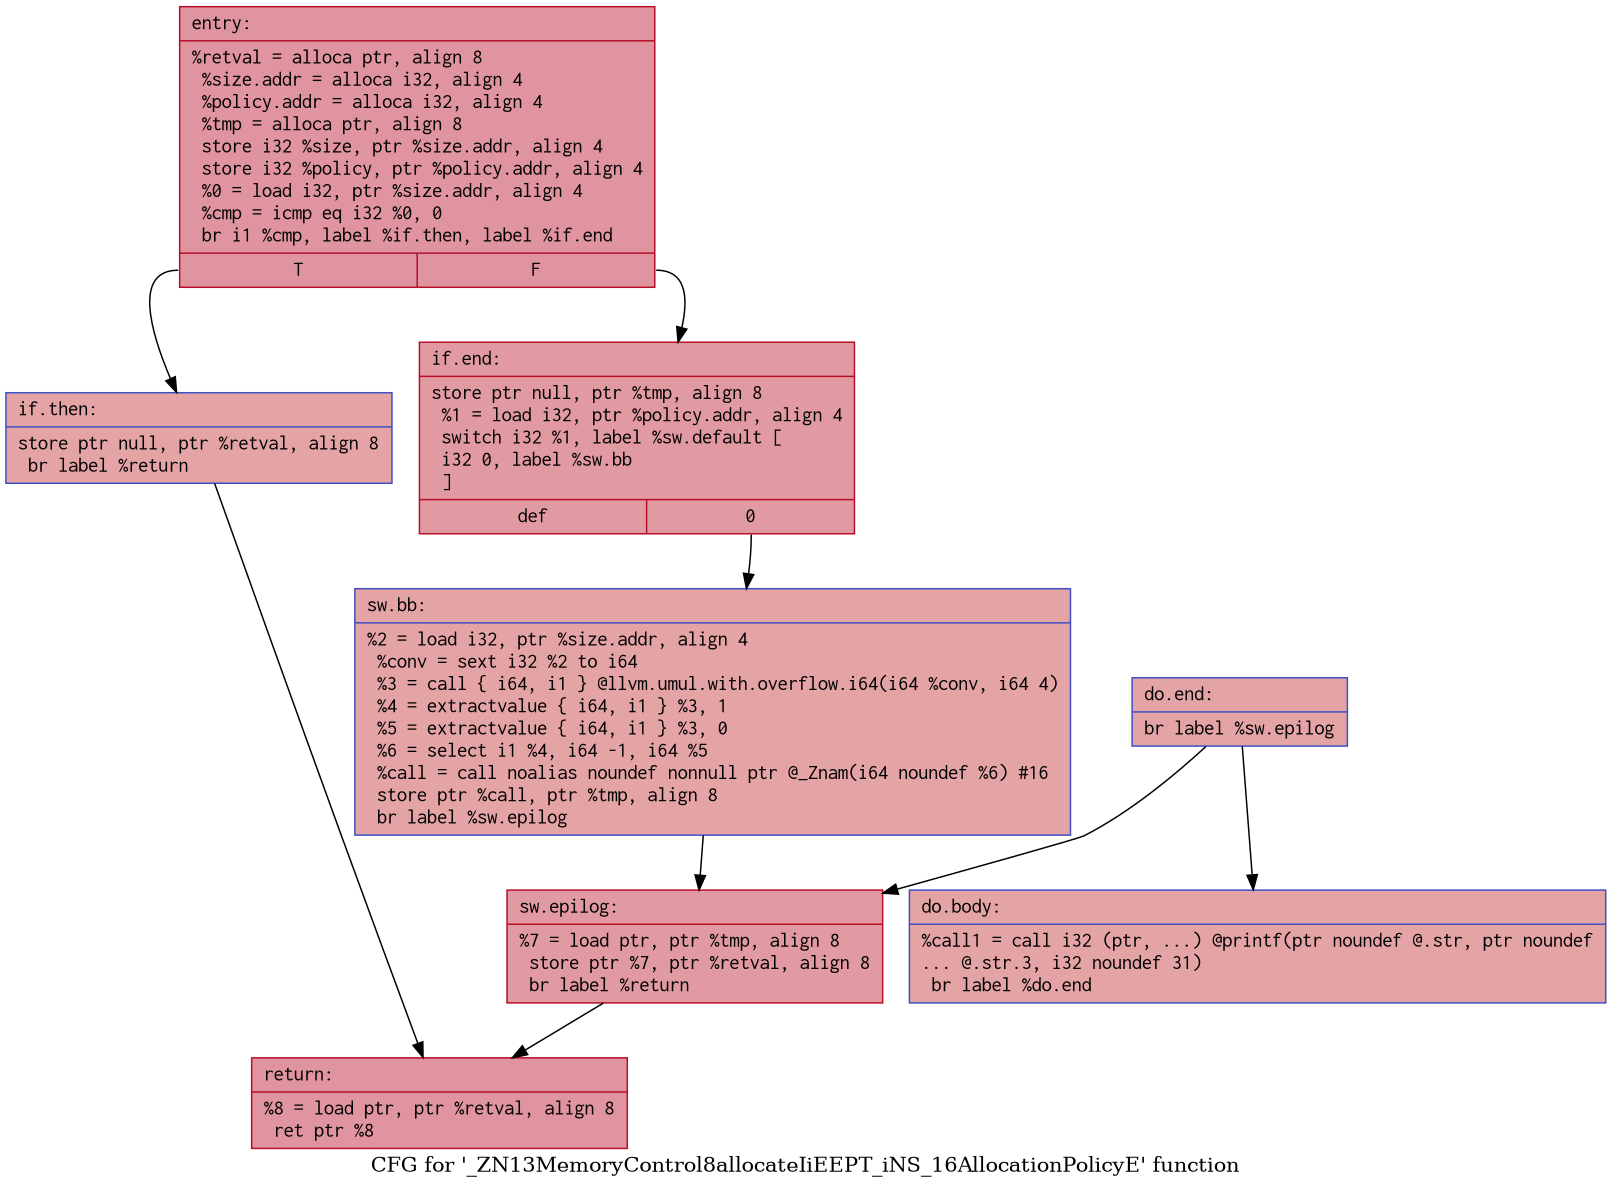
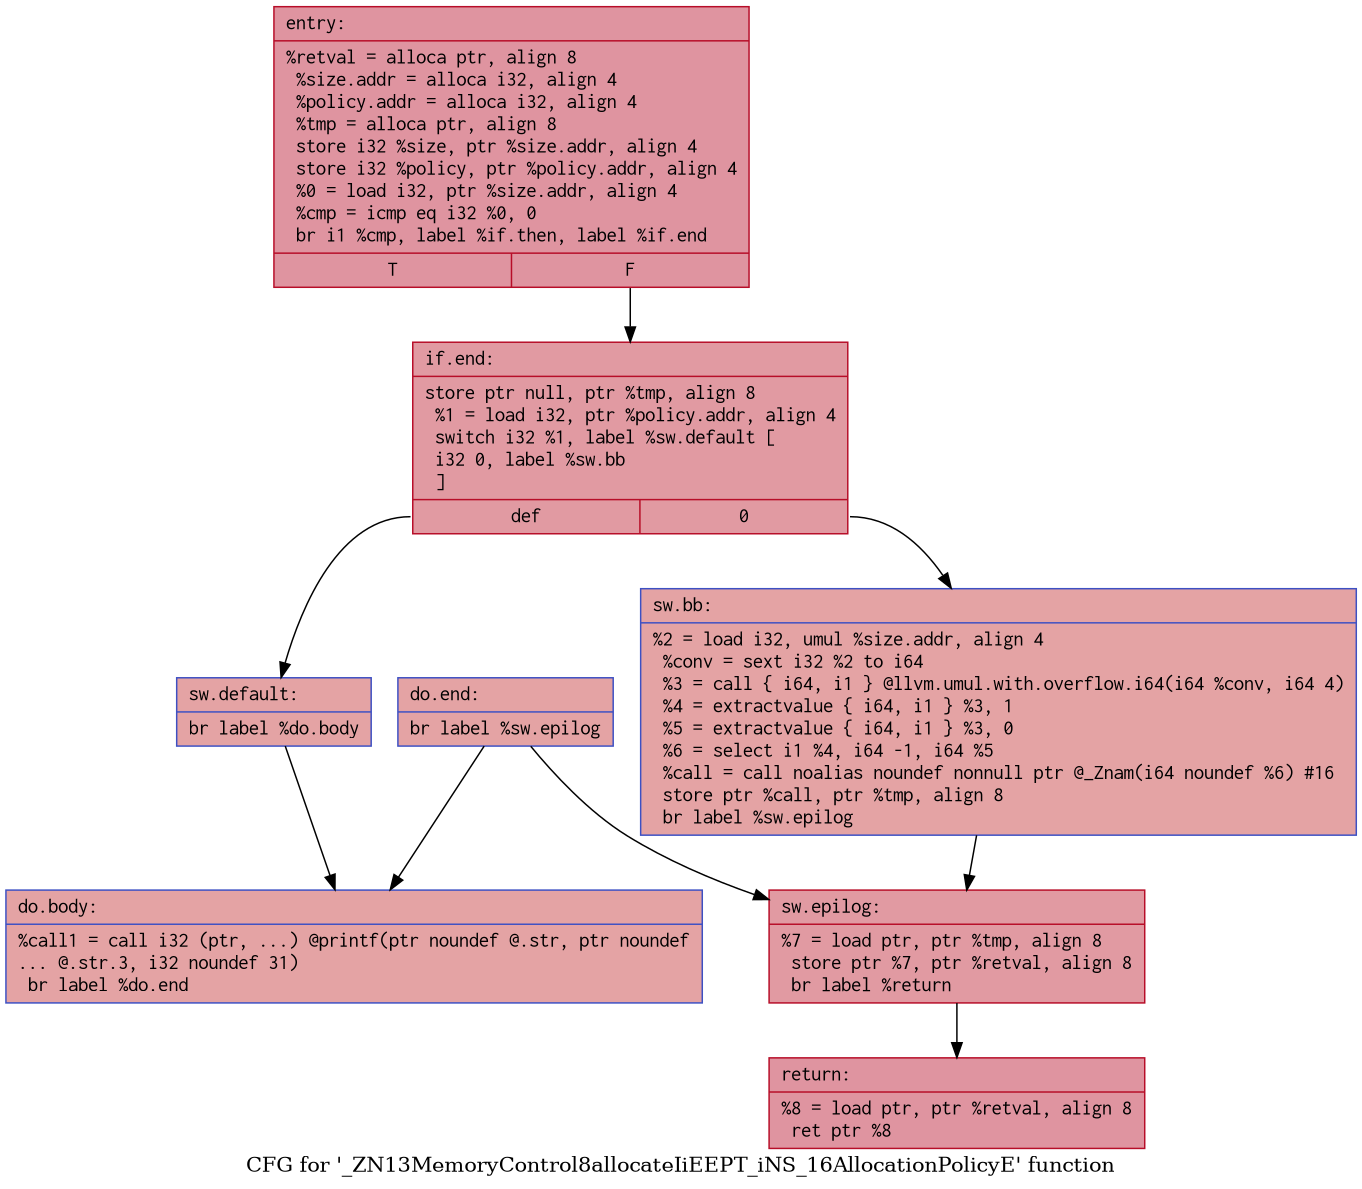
  digraph {
    label="CFG for '_ZN13MemoryControl8allocateIiEEPT_iNS_16AllocationPolicyE' function"
    node [color="#3d50c3ff" fillcolor="#c32e3170" fontname=Courier shape=record style=filled]
    n1 [color="#b70d28ff" fillcolor="#b70d2870" label="{entry:\l|  %retval = alloca ptr, align 8\l  %size.addr = alloca i32, align 4\l  %policy.addr = alloca i32, align 4\l  %tmp = alloca ptr, align 8\l  store i32 %size, ptr %size.addr, align 4\l  store i32 %policy, ptr %policy.addr, align 4\l  %0 = load i32, ptr %size.addr, align 4\l  %cmp = icmp eq i32 %0, 0\l  br i1 %cmp, label %if.then, label %if.end\l|{<s0>T|<s1>F}}"]
-   n2 [label="{if.then:\l|  store ptr null, ptr %retval, align 8\l  br label %return\l}"]
    n3 [color="#b70d28ff" fillcolor="#bb1b2c70" label="{if.end:\l|  store ptr null, ptr %tmp, align 8\l  %1 = load i32, ptr %policy.addr, align 4\l  switch i32 %1, label %sw.default [\l    i32 0, label %sw.bb\l  ]\l|{<s0>def|<s1>0}}"]
    n4 [color="#b70d28ff" fillcolor="#b70d2870" label="{return:\l|  %8 = load ptr, ptr %retval, align 8\l  ret ptr %8\l}"]
-   n6 [label="{sw.bb:\l|  %2 = load i32, ptr %size.addr, align 4\l  %conv = sext i32 %2 to i64\l  %3 = call \{ i64, i1 \} @llvm.umul.with.overflow.i64(i64 %conv, i64 4)\l  %4 = extractvalue \{ i64, i1 \} %3, 1\l  %5 = extractvalue \{ i64, i1 \} %3, 0\l  %6 = select i1 %4, i64 -1, i64 %5\l  %call = call noalias noundef nonnull ptr @_Znam(i64 noundef %6) #16\l  store ptr %call, ptr %tmp, align 8\l  br label %sw.epilog\l}"]
+   n5 [label="{sw.default:\l|  br label %do.body\l}"]
+   n6 [label="{sw.bb:\l|  %2 = load i32, umul %size.addr, align 4\l  %conv = sext i32 %2 to i64\l  %3 = call \{ i64, i1 \} @llvm.umul.with.overflow.i64(i64 %conv, i64 4)\l  %4 = extractvalue \{ i64, i1 \} %3, 1\l  %5 = extractvalue \{ i64, i1 \} %3, 0\l  %6 = select i1 %4, i64 -1, i64 %5\l  %call = call noalias noundef nonnull ptr @_Znam(i64 noundef %6) #16\l  store ptr %call, ptr %tmp, align 8\l  br label %sw.epilog\l}"]
    n7 [label="{do.body:\l|  %call1 = call i32 (ptr, ...) @printf(ptr noundef @.str, ptr noundef\l... @.str.3, i32 noundef 31)\l  br label %do.end\l}"]
    n8 [color="#b70d28ff" fillcolor="#bb1b2c70" label="{sw.epilog:\l|  %7 = load ptr, ptr %tmp, align 8\l  store ptr %7, ptr %retval, align 8\l  br label %return\l}"]
    n9 [label="{do.end:\l|  br label %sw.epilog\l}"]
-   n1 -> n2 [tailport=s0]
    n1 -> n3 [tailport=s1]
-   n2 -> n4
+   n3 -> n5 [tailport=s0]
    n3 -> n6 [tailport=s1]
+   n5 -> n7
    n6 -> n8
    n8 -> n4
    n9 -> n7
    n9 -> n8
  }
